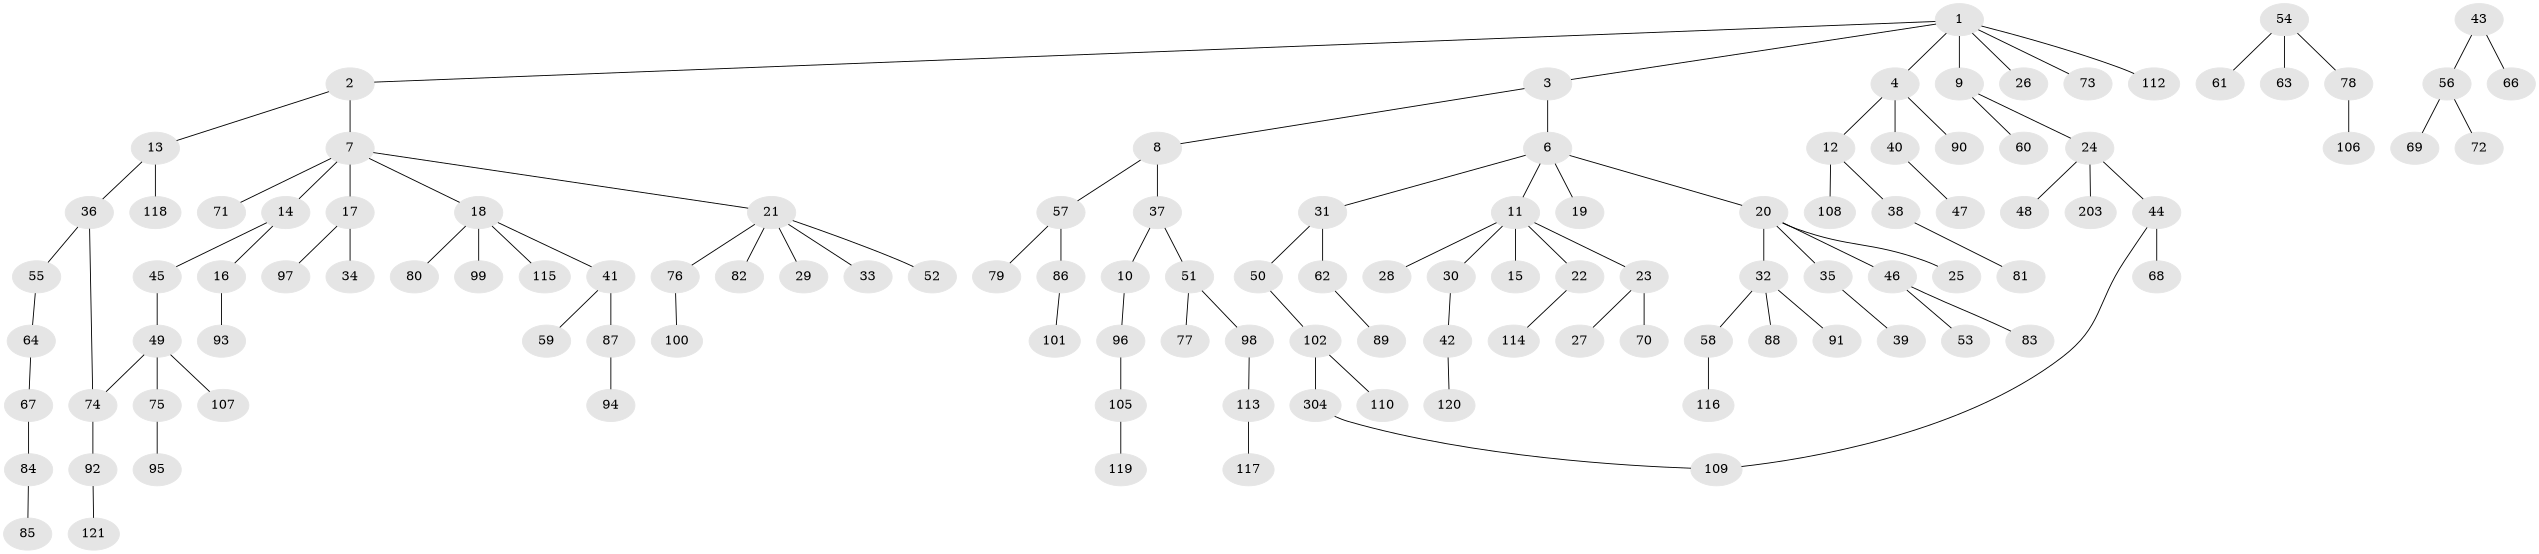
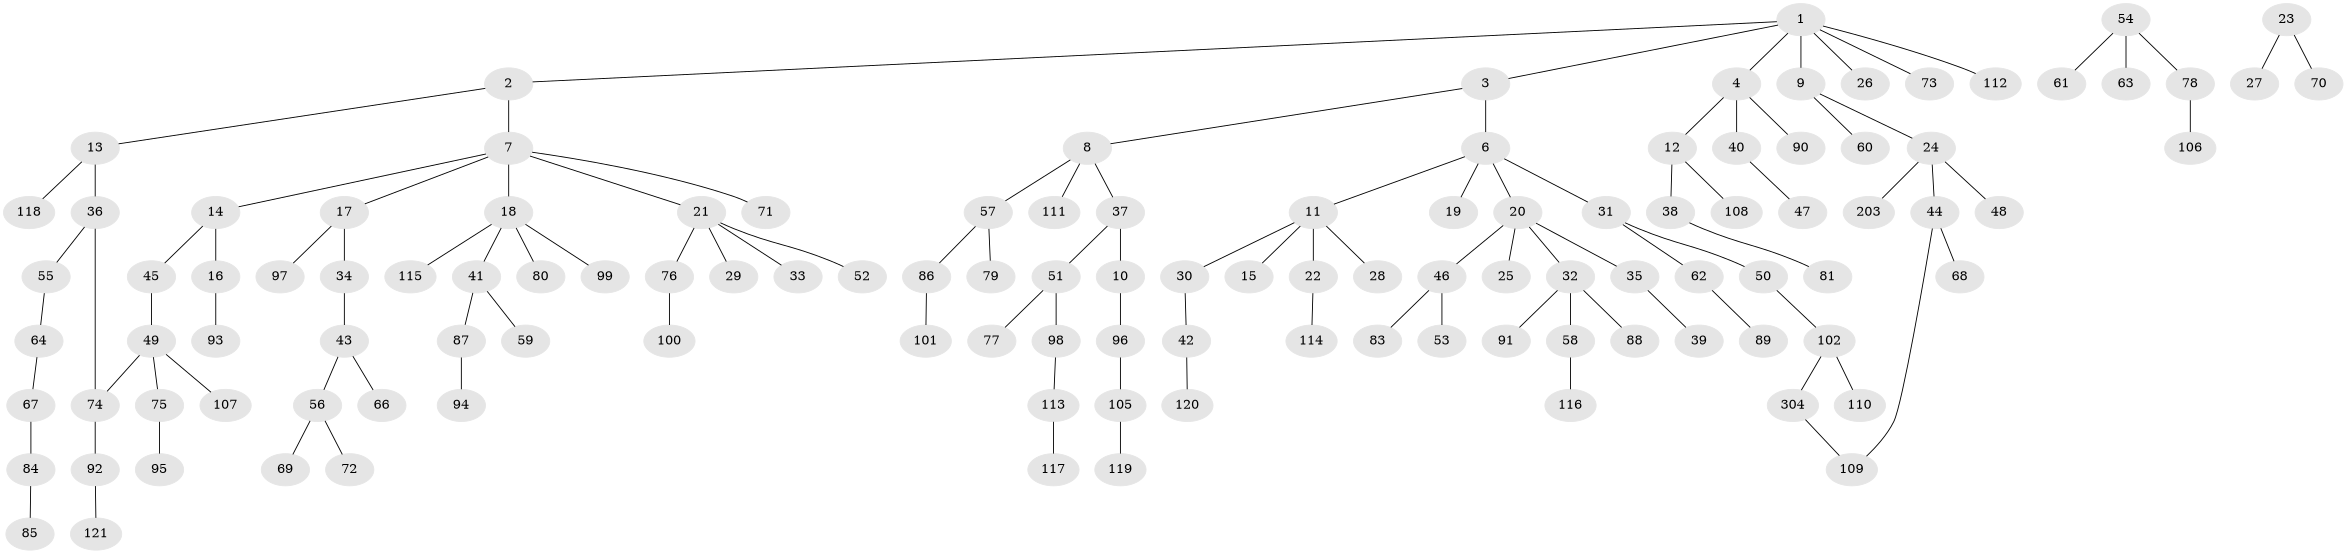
  graph {
    node [color=gray90 style=filled]
    1
    2
    3
    4
    9
    26
    73
    112
    7
    13
    6
    8
    12
    40
    90
    24
    60
    14
    17
    18
    21
    71
    36
    118
    11
    19
    20
    31
    37
    57
+   111
    10
    96
    38
    108
    47
    54
    61
    63
    78
    15
    22
    23
    28
    30
    25
    32
    35
    46
    50
    62
    16
    45
    34
    97
    41
    80
    99
    115
    29
    33
    52
    76
-   82
    51
    79
    86
    44
    48
    n70 [label=203]
    105
    114
    27
    70
    42
    81
    55
    74
    93
    49
    43
    59
    87
    58
    88
    91
    39
    53
    83
    100
    68
    109
    120
    102
    89
    116
    56
    66
    64
    92
    77
    98
    94
    69
    72
    75
    107
    95
    n109 [label=304]
    110
    113
    106
    67
    101
    84
    85
    121
    119
    117
    1 -- 2
    1 -- 3
    1 -- 4
    1 -- 9
    1 -- 26
    1 -- 73
    1 -- 112
    2 -- 7
    2 -- 13
    3 -- 6
    3 -- 8
    4 -- 12
    4 -- 40
    4 -- 90
    9 -- 24
    9 -- 60
    7 -- 14
    7 -- 17
    7 -- 18
    7 -- 21
    7 -- 71
    13 -- 36
    13 -- 118
    6 -- 11
    6 -- 19
    6 -- 20
    6 -- 31
    8 -- 37
    8 -- 57
+   8 -- 111
    12 -- 38
    12 -- 108
    40 -- 47
    24 -- 44
    24 -- 48
    24 -- n70
    14 -- 16
    14 -- 45
    17 -- 34
    17 -- 97
    18 -- 41
    18 -- 80
    18 -- 99
    18 -- 115
    21 -- 29
    21 -- 33
    21 -- 52
    21 -- 76
-   21 -- 82
    36 -- 55
    36 -- 74
    11 -- 15
    11 -- 22
-   11 -- 23
    11 -- 28
    11 -- 30
    20 -- 25
    20 -- 32
    20 -- 35
    20 -- 46
    31 -- 50
    31 -- 62
    37 -- 10
    37 -- 51
    57 -- 79
    57 -- 86
    10 -- 96
    96 -- 105
    38 -- 81
    54 -- 61
    54 -- 63
    54 -- 78
    78 -- 106
    22 -- 114
    23 -- 27
    23 -- 70
    30 -- 42
    32 -- 58
    32 -- 88
    32 -- 91
    35 -- 39
    46 -- 53
    46 -- 83
    50 -- 102
    62 -- 89
    16 -- 93
    45 -- 49
+   34 -- 43
    41 -- 59
    41 -- 87
    76 -- 100
    51 -- 77
    51 -- 98
    86 -- 101
    44 -- 68
    44 -- 109
    105 -- 119
    42 -- 120
    55 -- 64
    74 -- 92
    49 -- 74
    49 -- 75
    49 -- 107
    43 -- 56
    43 -- 66
    87 -- 94
    58 -- 116
    102 -- n109
    102 -- 110
    56 -- 69
    56 -- 72
    64 -- 67
    92 -- 121
    98 -- 113
    75 -- 95
    n109 -- 109
    113 -- 117
    67 -- 84
    84 -- 85
  }
